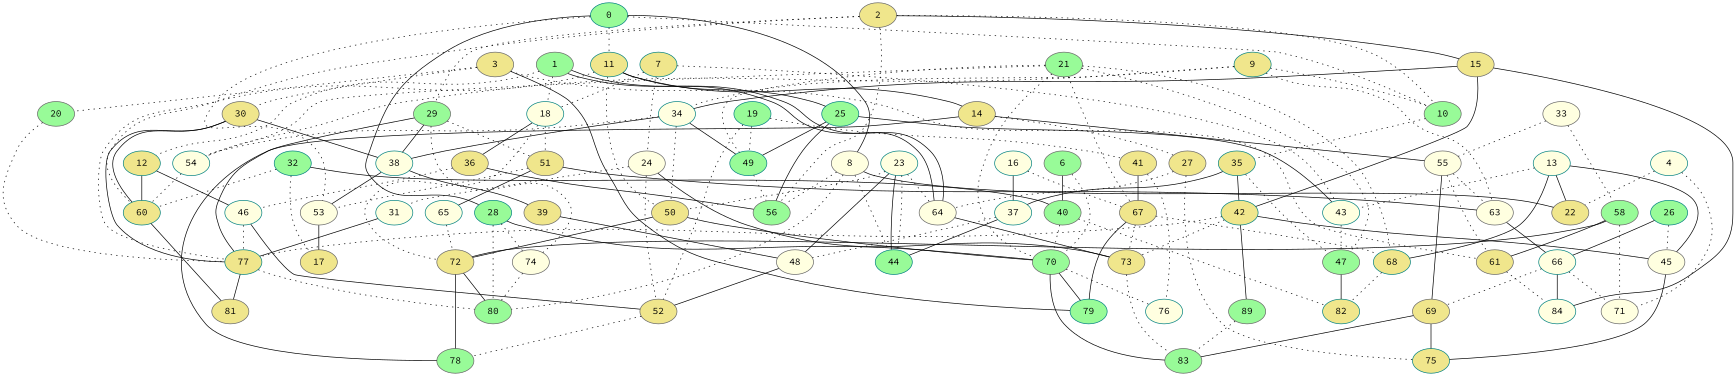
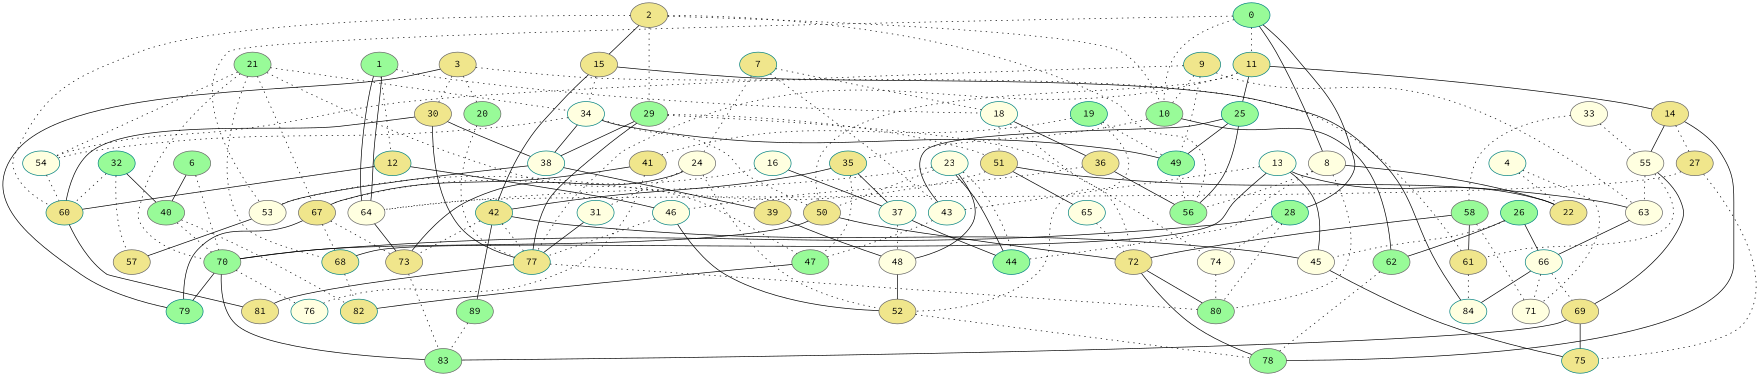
  graph {
    fontname="Source Code Pro"
    node [color=gray40 fillcolor=khaki fontname="Source Code Pro" style=filled]
    edge [fontname="Source Code Pro" style=dotted]
    1 [fillcolor=palegreen]
    12 [color=teal]
    18 [color=teal fillcolor=lightyellow]
    64 [fillcolor=lightyellow]
    60 [color=teal]
    46 [color=teal fillcolor=lightyellow]
    36
    51
    72
    73
    10 [fillcolor=palegreen]
    2
    15
    29 [fillcolor=palegreen]
    56 [fillcolor=palegreen]
    35 [color=teal]
+   62 [fillcolor=palegreen]
    34 [color=teal fillcolor=lightyellow]
    42 [color=teal]
    84 [color=teal fillcolor=lightyellow]
    77 [color=teal]
    74 [fillcolor=lightyellow]
    38 [color=teal fillcolor=lightyellow]
    81
    20 [fillcolor=palegreen]
    3
    30
    61
    79 [color=teal fillcolor=palegreen]
    4 [color=teal fillcolor=lightyellow]
    22
    71 [fillcolor=lightyellow]
    n33 [color=teal fillcolor=palegreen label=0]
    8 [fillcolor=lightyellow]
    11 [color=teal]
    28 [color=teal fillcolor=palegreen]
    53 [fillcolor=lightyellow]
    44 [color=teal fillcolor=palegreen]
    80 [fillcolor=palegreen]
    14
    25 [color=teal fillcolor=palegreen]
    50
    70 [fillcolor=palegreen]
-   57 [label=17]
+   57
    6 [fillcolor=palegreen]
    40 [fillcolor=palegreen]
    82 [color=teal]
    76 [color=teal fillcolor=lightyellow]
    83 [fillcolor=palegreen]
    7 [color=teal]
    24 [fillcolor=lightyellow]
    43 [color=teal fillcolor=lightyellow]
    52
    31 [color=teal fillcolor=lightyellow]
    47 [fillcolor=palegreen]
    9 [color=teal]
    49 [color=teal fillcolor=palegreen]
    54 [color=teal fillcolor=lightyellow]
    63 [fillcolor=lightyellow]
    66 [color=teal fillcolor=lightyellow]
    37 [color=teal fillcolor=lightyellow]
    78 [fillcolor=palegreen]
    27
    55 [fillcolor=lightyellow]
    13 [color=teal fillcolor=lightyellow]
    45 [fillcolor=lightyellow]
    68 [color=teal]
    75 [color=teal]
    69
    n70 [fillcolor=palegreen label=89]
    16 [color=teal fillcolor=lightyellow]
    67
    48 [fillcolor=lightyellow]
    65 [color=teal fillcolor=lightyellow]
    19 [color=teal fillcolor=palegreen]
    41
    21 [fillcolor=palegreen]
    23 [color=teal fillcolor=lightyellow]
    26 [color=teal fillcolor=palegreen]
    39
    32 [color=teal fillcolor=palegreen]
    33 [fillcolor=lightyellow]
    58 [fillcolor=palegreen]
    1 -- 12
    1 -- 18
    1 -- 64 [style=solid]
    1 -- 64 [style=solid]
    12 -- 60 [style=solid]
    12 -- 46 [style=solid]
    18 -- 36 [style=solid]
    18 -- 51
    18 -- 72
    64 -- 73 [style=solid]
    60 -- 81 [style=solid]
    46 -- 77
    46 -- 52 [style=solid]
    36 -- 46
    36 -- 56 [style=solid]
    51 -- 53
    51 -- 63 [style=solid]
    51 -- 65 [style=solid]
    72 -- 80 [style=solid]
    72 -- 78 [style=solid]
    73 -- 83
    10 -- 35
+   10 -- 62 [style=solid]
    2 -- 60
    2 -- 10
    2 -- 15 [style=solid]
    2 -- 29
    2 -- 56
-   15 -- 34 [style=solid]
+   15 -- 34
    15 -- 42 [style=solid]
    15 -- 84 [style=solid]
    29 -- 51
    29 -- 77 [style=solid]
    29 -- 74
    29 -- 38 [style=solid]
    35 -- 42 [style=solid]
    35 -- 47
    35 -- 37 [style=solid]
+   62 -- 78
    34 -- 38 [style=solid]
    34 -- 50
    34 -- 49 [style=solid]
    34 -- 54
    42 -- 73
    42 -- 77
    42 -- 45 [style=solid]
    42 -- n70 [style=solid]
    77 -- 81 [style=solid]
    77 -- 80
    74 -- 80
    38 -- 53 [style=solid]
    38 -- 39 [style=solid]
    20 -- 77
    3 -- 20
    3 -- 30
    3 -- 61
    3 -- 79 [style=solid]
    30 -- 60 [style=solid]
    30 -- 77 [style=solid]
    30 -- 38 [style=solid]
    61 -- 84
    4 -- 22
    4 -- 71
    n33 -- 10
    n33 -- 8 [style=solid]
    n33 -- 11
    n33 -- 28 [style=solid]
    n33 -- 53
    8 -- 56
    8 -- 22 [style=solid]
    8 -- 44
    8 -- 80
    11 -- 77
    11 -- 14 [style=solid]
    11 -- 25 [style=solid]
    11 -- 50
    28 -- 74
    28 -- 80
    28 -- 70 [style=solid]
    53 -- 57 [style=solid]
    14 -- 78 [style=solid]
    14 -- 27
    14 -- 55 [style=solid]
    25 -- 56 [style=solid]
    25 -- 43 [style=solid]
    25 -- 49 [style=solid]
    50 -- 72 [style=solid]
    50 -- 70 [style=solid]
    70 -- 79 [style=solid]
    70 -- 76
    70 -- 83 [style=solid]
    6 -- 70
    6 -- 40 [style=solid]
    40 -- 70
    40 -- 82
    7 -- 18
    7 -- 24
    7 -- 43
    24 -- 73 [style=solid]
    24 -- 52
    24 -- 31
    43 -- 47
    52 -- 78
    31 -- 77 [style=solid]
    47 -- 82 [style=solid]
    9 -- 10
    9 -- 49
    9 -- 54
    9 -- 63
    49 -- 56
    54 -- 60
    63 -- 66 [style=solid]
    66 -- 84 [style=solid]
    66 -- 71
    66 -- 69
    37 -- 44 [style=solid]
    37 -- 48
    27 -- 64
    27 -- 75
    55 -- 61
    55 -- 63
    55 -- 69 [style=solid]
    13 -- 22 [style=solid]
    13 -- 43
    13 -- 45 [style=solid]
    13 -- 68 [style=solid]
    45 -- 75 [style=solid]
    68 -- 82
    69 -- 83 [style=solid]
    69 -- 75 [style=solid]
    n70 -- 83
    16 -- 37 [style=solid]
    16 -- 67
    67 -- 73
    67 -- 79 [style=solid]
    67 -- 68
    48 -- 52 [style=solid]
    65 -- 72
    19 -- 52
    19 -- 49
    19 -- 41
    41 -- 76
    41 -- 67 [style=solid]
    21 -- 34
    21 -- 70
    21 -- 47
    21 -- 54
    21 -- 68
    21 -- 67
    23 -- 64
    23 -- 44 [style=solid]
    23 -- 44
    23 -- 50
    23 -- 48 [style=solid]
+   26 -- 62 [style=solid]
    26 -- 66 [style=solid]
    26 -- 45
    39 -- 48 [style=solid]
    32 -- 60
    32 -- 57
    32 -- 40 [style=solid]
    33 -- 55
    33 -- 58
    58 -- 72 [style=solid]
    58 -- 61 [style=solid]
    58 -- 71
  }
